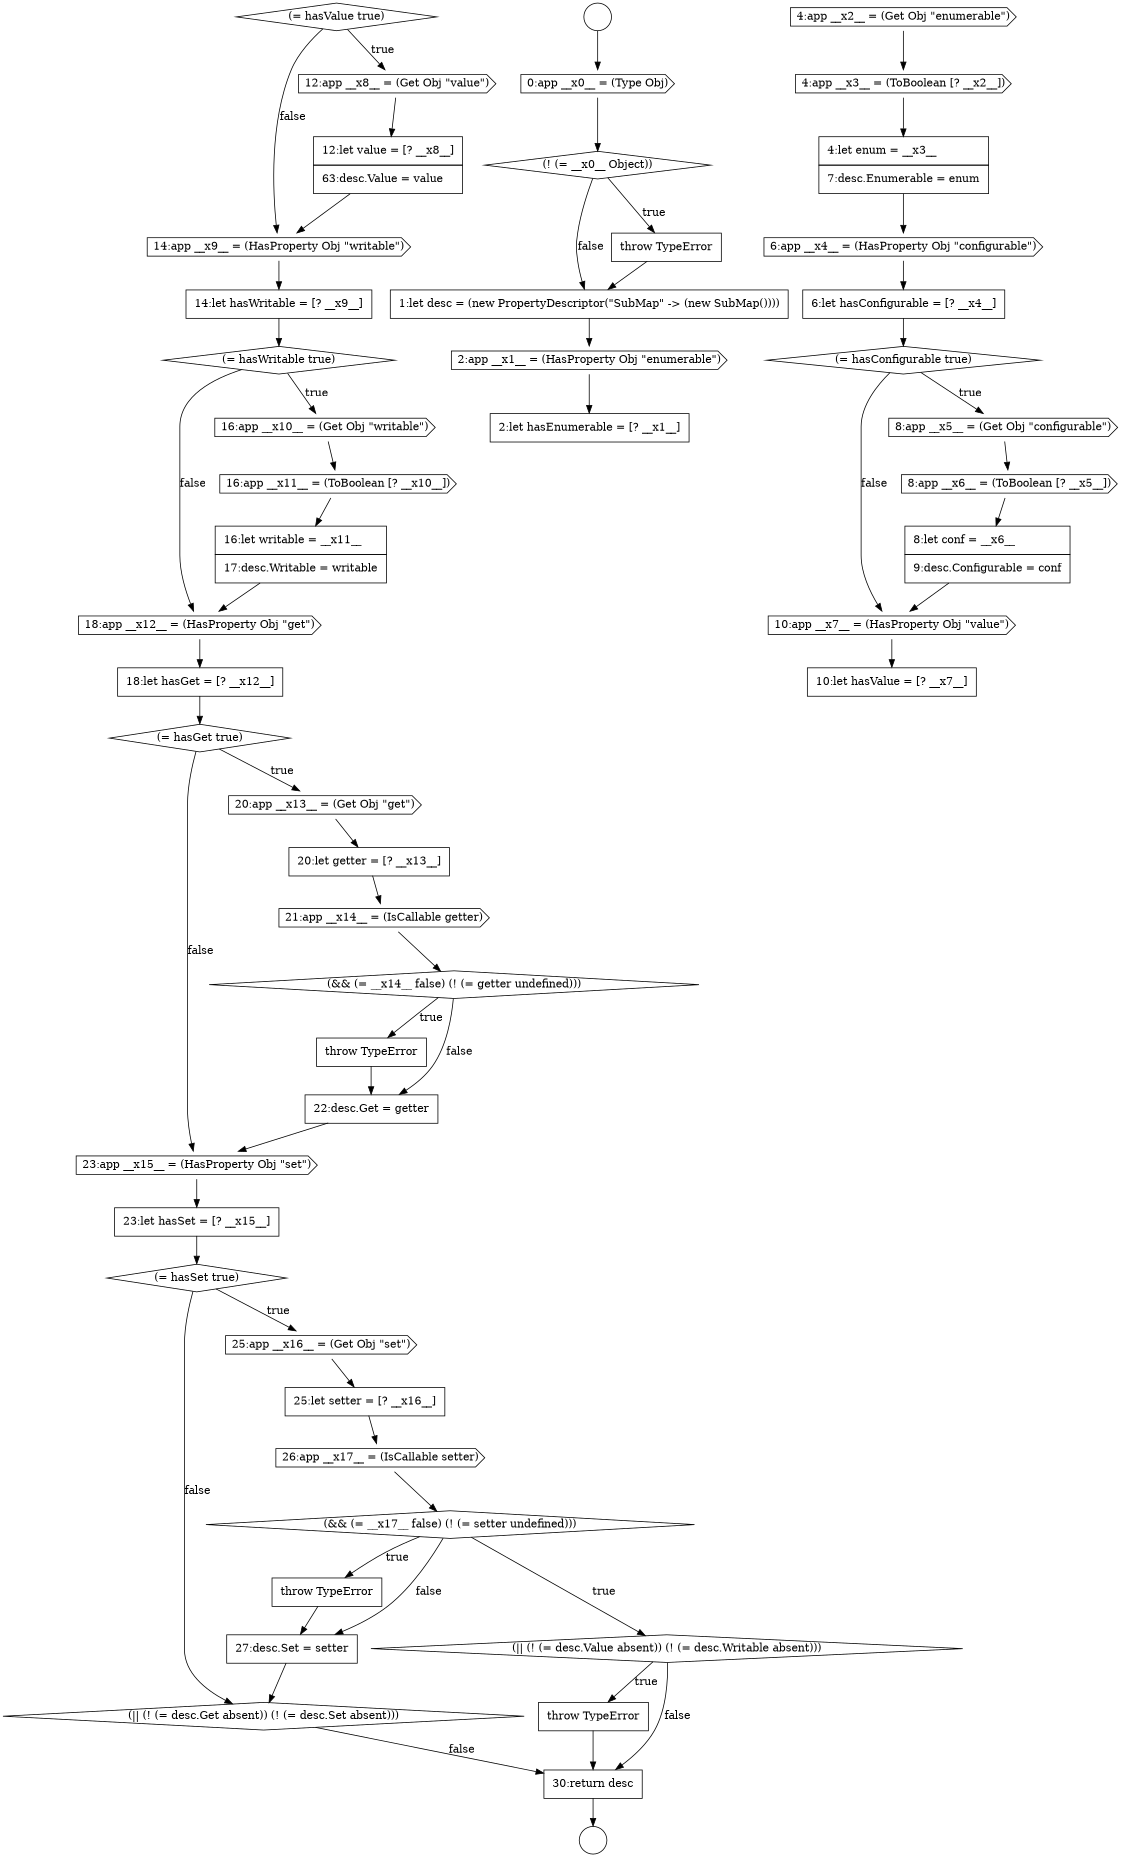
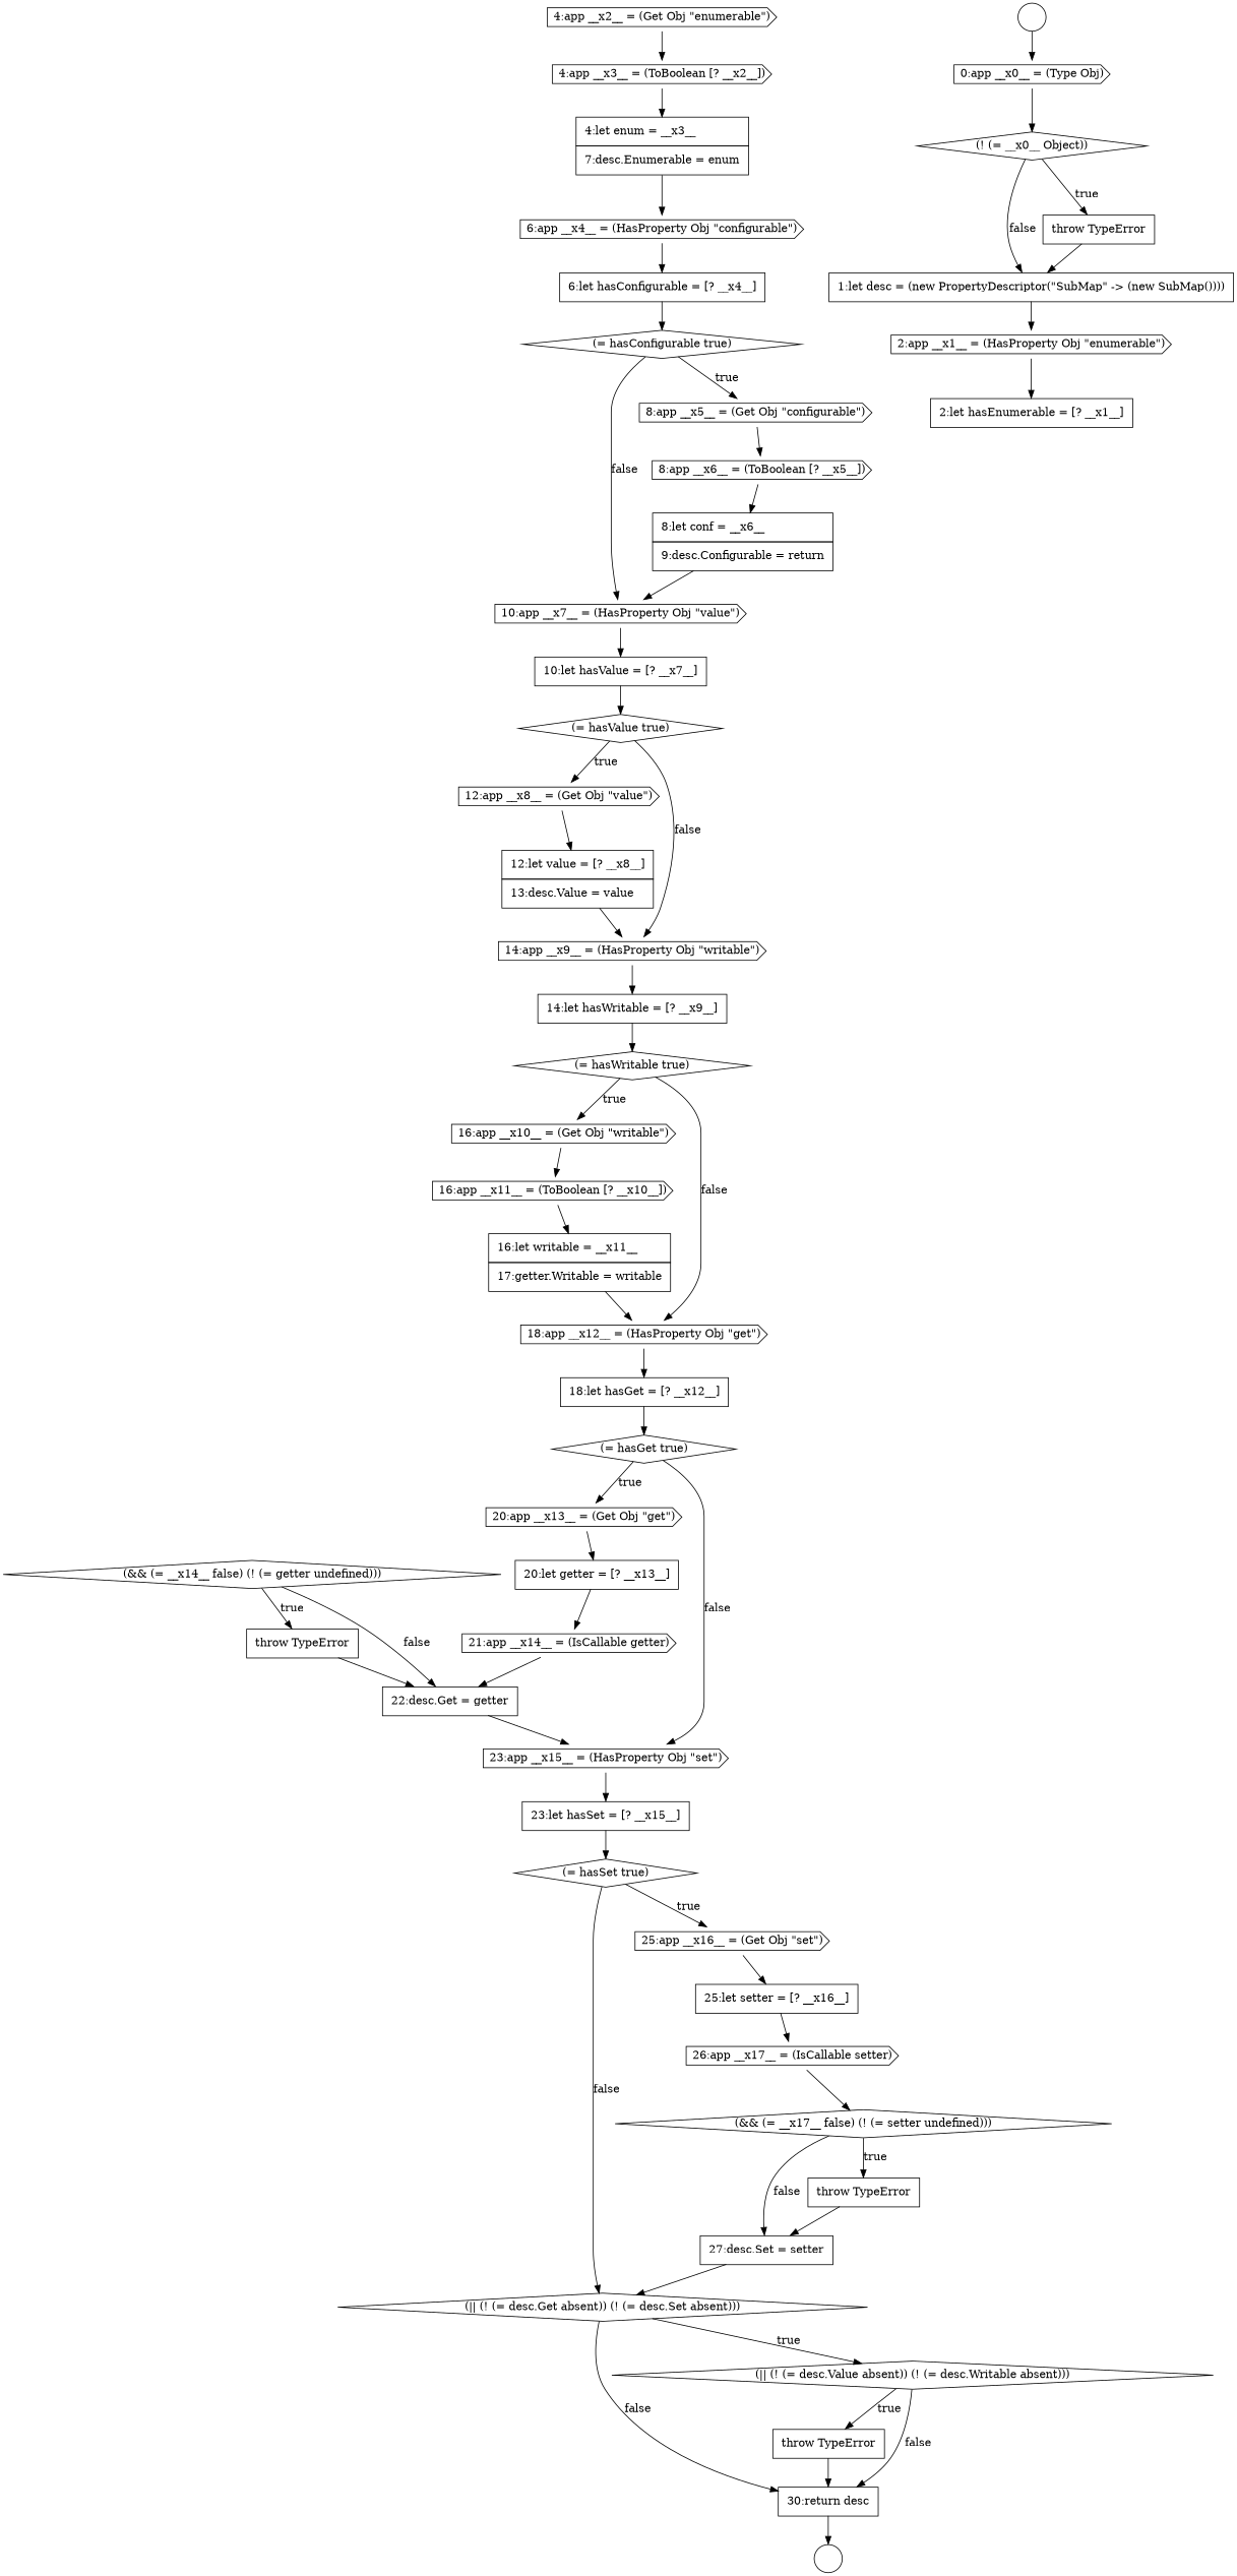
  digraph {
    node [color=black fillcolor=white shape=none style=filled]
    edge [color=black]
    n1 [label=<<font color="black">(= hasWritable true)</font>> shape=diamond]
    n2 [label=<<font color="black">16:app __x10__ = (Get Obj &quot;writable&quot;)</font>> shape=cds]
    n3 [label=<<font color="black">18:app __x12__ = (HasProperty Obj &quot;get&quot;)</font>> shape=cds]
    n4 [label=<<font color="black">16:app __x11__ = (ToBoolean [? __x10__])</font>> shape=cds]
    n5 [label=<<font color="black">     <table border="0" cellborder="1" cellspacing="0" cellpadding="10">       <tr><td align="left">18:let hasGet = [? __x12__]</td></tr>     </table>   </font>> margin=0]
    n6 [label=" " shape=circle]
    n7 [label=<<font color="black">     <table border="0" cellborder="1" cellspacing="0" cellpadding="10">       <tr><td align="left">20:let getter = [? __x13__]</td></tr>     </table>   </font>> margin=0]
    n8 [label=<<font color="black">21:app __x14__ = (IsCallable getter)</font>> shape=cds]
    n9 [label=<<font color="black">(&amp;&amp; (= __x14__ false) (! (= getter undefined)))</font>> shape=diamond]
    n10 [label=<<font color="black">2:app __x1__ = (HasProperty Obj &quot;enumerable&quot;)</font>> shape=cds]
    n11 [label=<<font color="black">     <table border="0" cellborder="1" cellspacing="0" cellpadding="10">       <tr><td align="left">2:let hasEnumerable = [? __x1__]</td></tr>     </table>   </font>> margin=0]
    n12 [label=<<font color="black">     <table border="0" cellborder="1" cellspacing="0" cellpadding="10">       <tr><td align="left">27:desc.Set = setter</td></tr>     </table>   </font>> margin=0]
    n13 [label=<<font color="black">(|| (! (= desc.Get absent)) (! (= desc.Set absent)))</font>> shape=diamond]
    n14 [label=<<font color="black">     <table border="0" cellborder="1" cellspacing="0" cellpadding="10">       <tr><td align="left">30:return desc</td></tr>     </table>   </font>> margin=0]
    n15 [label=<<font color="black">(|| (! (= desc.Value absent)) (! (= desc.Writable absent)))</font>> shape=diamond]
    n16 [label=<<font color="black">(= hasGet true)</font>> shape=diamond]
    n17 [label=<<font color="black">23:app __x15__ = (HasProperty Obj &quot;set&quot;)</font>> shape=cds]
    n18 [label=<<font color="black">20:app __x13__ = (Get Obj &quot;get&quot;)</font>> shape=cds]
    n19 [label=<<font color="black">     <table border="0" cellborder="1" cellspacing="0" cellpadding="10">       <tr><td align="left">23:let hasSet = [? __x15__]</td></tr>     </table>   </font>> margin=0]
    n20 [label=<<font color="black">(= hasConfigurable true)</font>> shape=diamond]
    n21 [label=<<font color="black">10:app __x7__ = (HasProperty Obj &quot;value&quot;)</font>> shape=cds]
    n22 [label=<<font color="black">8:app __x5__ = (Get Obj &quot;configurable&quot;)</font>> shape=cds]
    n23 [label=<<font color="black">     <table border="0" cellborder="1" cellspacing="0" cellpadding="10">       <tr><td align="left">10:let hasValue = [? __x7__]</td></tr>     </table>   </font>> margin=0]
    n24 [label=<<font color="black">8:app __x6__ = (ToBoolean [? __x5__])</font>> shape=cds]
    n25 [label=<<font color="black">(&amp;&amp; (= __x17__ false) (! (= setter undefined)))</font>> shape=diamond]
    n26 [label=<<font color="black">     <table border="0" cellborder="1" cellspacing="0" cellpadding="10">       <tr><td align="left">throw TypeError</td></tr>     </table>   </font>> margin=0]
    n27 [label=<<font color="black">     <table border="0" cellborder="1" cellspacing="0" cellpadding="10">       <tr><td align="left">6:let hasConfigurable = [? __x4__]</td></tr>     </table>   </font>> margin=0]
    n28 [label=<<font color="black">     <table border="0" cellborder="1" cellspacing="0" cellpadding="10">       <tr><td align="left">22:desc.Get = getter</td></tr>     </table>   </font>> margin=0]
    n29 [label=<<font color="black">     <table border="0" cellborder="1" cellspacing="0" cellpadding="10">       <tr><td align="left">throw TypeError</td></tr>     </table>   </font>> margin=0]
    n30 [label=<<font color="black">4:app __x2__ = (Get Obj &quot;enumerable&quot;)</font>> shape=cds]
    n31 [label=<<font color="black">4:app __x3__ = (ToBoolean [? __x2__])</font>> shape=cds]
    n32 [label=<<font color="black">6:app __x4__ = (HasProperty Obj &quot;configurable&quot;)</font>> shape=cds]
    n33 [label=<<font color="black">(= hasValue true)</font>> shape=diamond]
    n34 [label=<<font color="black">(= hasSet true)</font>> shape=diamond]
    n35 [label=<<font color="black">25:app __x16__ = (Get Obj &quot;set&quot;)</font>> shape=cds]
    n36 [label=<<font color="black">     <table border="0" cellborder="1" cellspacing="0" cellpadding="10">       <tr><td align="left">25:let setter = [? __x16__]</td></tr>     </table>   </font>> margin=0]
    n37 [label=<<font color="black">(! (= __x0__ Object))</font>> shape=diamond]
    n38 [label=<<font color="black">     <table border="0" cellborder="1" cellspacing="0" cellpadding="10">       <tr><td align="left">1:let desc = (new PropertyDescriptor(&quot;SubMap&quot; -&gt; (new SubMap())))</td></tr>     </table>   </font>> margin=0]
    n39 [label=<<font color="black">     <table border="0" cellborder="1" cellspacing="0" cellpadding="10">       <tr><td align="left">throw TypeError</td></tr>     </table>   </font>> margin=0]
-   n40 [label=<<font color="black">     <table border="0" cellborder="1" cellspacing="0" cellpadding="10">       <tr><td align="left">8:let conf = __x6__</td></tr>       <tr><td align="left">9:desc.Configurable = conf</td></tr>     </table>   </font>> margin=0]
-   n41 [label=<<font color="black">     <table border="0" cellborder="1" cellspacing="0" cellpadding="10">       <tr><td align="left">16:let writable = __x11__</td></tr>       <tr><td align="left">17:desc.Writable = writable</td></tr>     </table>   </font>> margin=0]
+   n40 [label=<<font color="black">     <table border="0" cellborder="1" cellspacing="0" cellpadding="10">       <tr><td align="left">8:let conf = __x6__</td></tr>       <tr><td align="left">9:desc.Configurable = return</td></tr>     </table>   </font>> margin=0]
+   n41 [label=<<font color="black">     <table border="0" cellborder="1" cellspacing="0" cellpadding="10">       <tr><td align="left">16:let writable = __x11__</td></tr>       <tr><td align="left">17:getter.Writable = writable</td></tr>     </table>   </font>> margin=0]
    n42 [label=<<font color="black">     <table border="0" cellborder="1" cellspacing="0" cellpadding="10">       <tr><td align="left">throw TypeError</td></tr>     </table>   </font>> margin=0]
    n43 [label=<<font color="black">12:app __x8__ = (Get Obj &quot;value&quot;)</font>> shape=cds]
-   n44 [label=<<font color="black">     <table border="0" cellborder="1" cellspacing="0" cellpadding="10">       <tr><td align="left">12:let value = [? __x8__]</td></tr>       <tr><td align="left">63:desc.Value = value</td></tr>     </table>   </font>> margin=0]
+   n44 [label=<<font color="black">     <table border="0" cellborder="1" cellspacing="0" cellpadding="10">       <tr><td align="left">12:let value = [? __x8__]</td></tr>       <tr><td align="left">13:desc.Value = value</td></tr>     </table>   </font>> margin=0]
    n45 [label=<<font color="black">14:app __x9__ = (HasProperty Obj &quot;writable&quot;)</font>> shape=cds]
    n46 [label=<<font color="black">     <table border="0" cellborder="1" cellspacing="0" cellpadding="10">       <tr><td align="left">14:let hasWritable = [? __x9__]</td></tr>     </table>   </font>> margin=0]
    n47 [label=<<font color="black">     <table border="0" cellborder="1" cellspacing="0" cellpadding="10">       <tr><td align="left">4:let enum = __x3__</td></tr>       <tr><td align="left">7:desc.Enumerable = enum</td></tr>     </table>   </font>> margin=0]
    n48 [label=<<font color="black">26:app __x17__ = (IsCallable setter)</font>> shape=cds]
    n49 [label=<<font color="black">0:app __x0__ = (Type Obj)</font>> shape=cds]
    n50 [label=" " shape=circle]
    n1 -> n2 [label=<<font color="black">true</font>>]
    n1 -> n3 [label=<<font color="black">false</font>>]
    n2 -> n4
    n3 -> n5
    n4 -> n41
    n5 -> n16
    n7 -> n8
-   n8 -> n9
+   n8 -> n28
    n9 -> n28 [label=<<font color="black">false</font>>]
    n9 -> n29 [label=<<font color="black">true</font>>]
    n10 -> n11
    n12 -> n13
    n13 -> n14 [label=<<font color="black">false</font>>]
-   n25 -> n15 [label=<<font color="black">true</font>>]
+   n13 -> n15 [label=<<font color="black">true</font>>]
    n14 -> n6
    n15 -> n14 [label=<<font color="black">false</font>>]
    n15 -> n42 [label=<<font color="black">true</font>>]
    n16 -> n17 [label=<<font color="black">false</font>>]
    n16 -> n18 [label=<<font color="black">true</font>>]
    n17 -> n19
    n18 -> n7
    n19 -> n34
    n20 -> n21 [label=<<font color="black">false</font>>]
    n20 -> n22 [label=<<font color="black">true</font>>]
    n21 -> n23
    n22 -> n24
+   n23 -> n33
    n24 -> n40
    n25 -> n12 [label=<<font color="black">false</font>>]
    n25 -> n26 [label=<<font color="black">true</font>>]
    n26 -> n12
    n27 -> n20
    n28 -> n17
    n29 -> n28
    n30 -> n31
    n31 -> n47
    n32 -> n27
    n33 -> n43 [label=<<font color="black">true</font>>]
    n33 -> n45 [label=<<font color="black">false</font>>]
    n34 -> n13 [label=<<font color="black">false</font>>]
    n34 -> n35 [label=<<font color="black">true</font>>]
    n35 -> n36
    n36 -> n48
    n37 -> n38 [label=<<font color="black">false</font>>]
    n37 -> n39 [label=<<font color="black">true</font>>]
    n38 -> n10
    n39 -> n38
    n40 -> n21
    n41 -> n3
    n42 -> n14
    n43 -> n44
    n44 -> n45
    n45 -> n46
    n46 -> n1
    n47 -> n32
    n48 -> n25
    n49 -> n37
    n50 -> n49
  }
